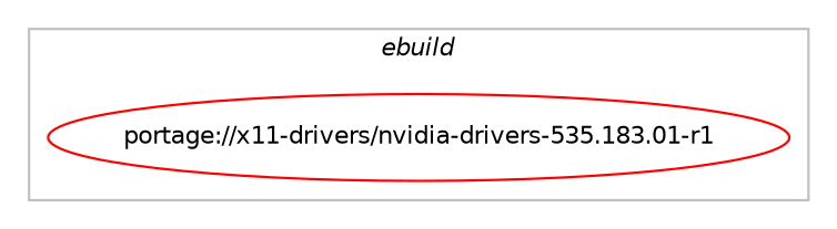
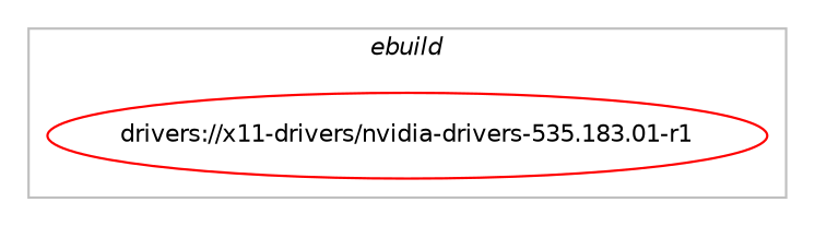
  digraph {
    compound=true
    concentrate=true
    fontname=Helvetica
    fontsize=10
    newrank=true
    rankdir=TB
    ranksep=1.5
-   n1 [color=red fontname=Helvetica fontsize=10 label="portage://x11-drivers/nvidia-drivers-535.183.01-r1" width=4]
+   n1 [color=red fontname=Helvetica fontsize=10 label="drivers://x11-drivers/nvidia-drivers-535.183.01-r1" width=4]
    subgraph cluster_1 {
      color=gray
      label=<<i>ebuild</i>>
      n1
    }
    subgraph cluster_2 {
      color=gray
      label=<<i>dependencies</i>>
      subgraph cluster_3 {
        color=gray
        fillcolor="#eeeeee"
        label=<<i>compile</i>>
        style=filled
      }
      subgraph cluster_4 {
        color=gray
        fillcolor="#eeeeee"
        label=<<i>compile and run</i>>
        style=filled
      }
      subgraph cluster_5 {
        color=gray
        fillcolor="#eeeeee"
        label=<<i>run</i>>
        style=filled
      }
    }
    subgraph cluster_6 {
      color=gray
      label=<<i>candidates</i>>
      rank=same
    }
  }
